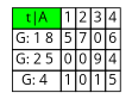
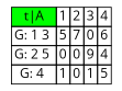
  digraph {
    fontname="Open Sans"
-   n1 [label=<         <table border = '0' cellborder = '1' cellspacing = '0'>         <tr> 	<td bgcolor="Green">t|A</td> 	<td>1</td> 	<td>2</td> 	<td>3</td> 	<td>4</td> 	</tr> 		<tr> 			<td>G: 1 8 </td> 			<td>5</td> 			<td>7</td> 			<td>0</td> 			<td>6</td> 		</tr> 		<tr> 			<td>G: 2 5 </td> 			<td>0</td> 			<td>0</td> 			<td>9</td> 			<td>4</td> 		</tr> 		<tr> 			<td>G: 4 </td> 			<td>1</td> 			<td>0</td> 			<td>1</td> 			<td>5</td> 		</tr> 	</table>> shape=plaintext fontname="Open Sans"]
+   n1 [label=<         <table border = '0' cellborder = '1' cellspacing = '0'>         <tr> 	<td bgcolor="Green">t|A</td> 	<td>1</td> 	<td>2</td> 	<td>3</td> 	<td>4</td> 	</tr> 		<tr> 			<td>G: 1 3 </td> 			<td>5</td> 			<td>7</td> 			<td>0</td> 			<td>6</td> 		</tr> 		<tr> 			<td>G: 2 5 </td> 			<td>0</td> 			<td>0</td> 			<td>9</td> 			<td>4</td> 		</tr> 		<tr> 			<td>G: 4 </td> 			<td>1</td> 			<td>0</td> 			<td>1</td> 			<td>5</td> 		</tr> 	</table>> shape=plaintext fontname="Open Sans"]
  }
